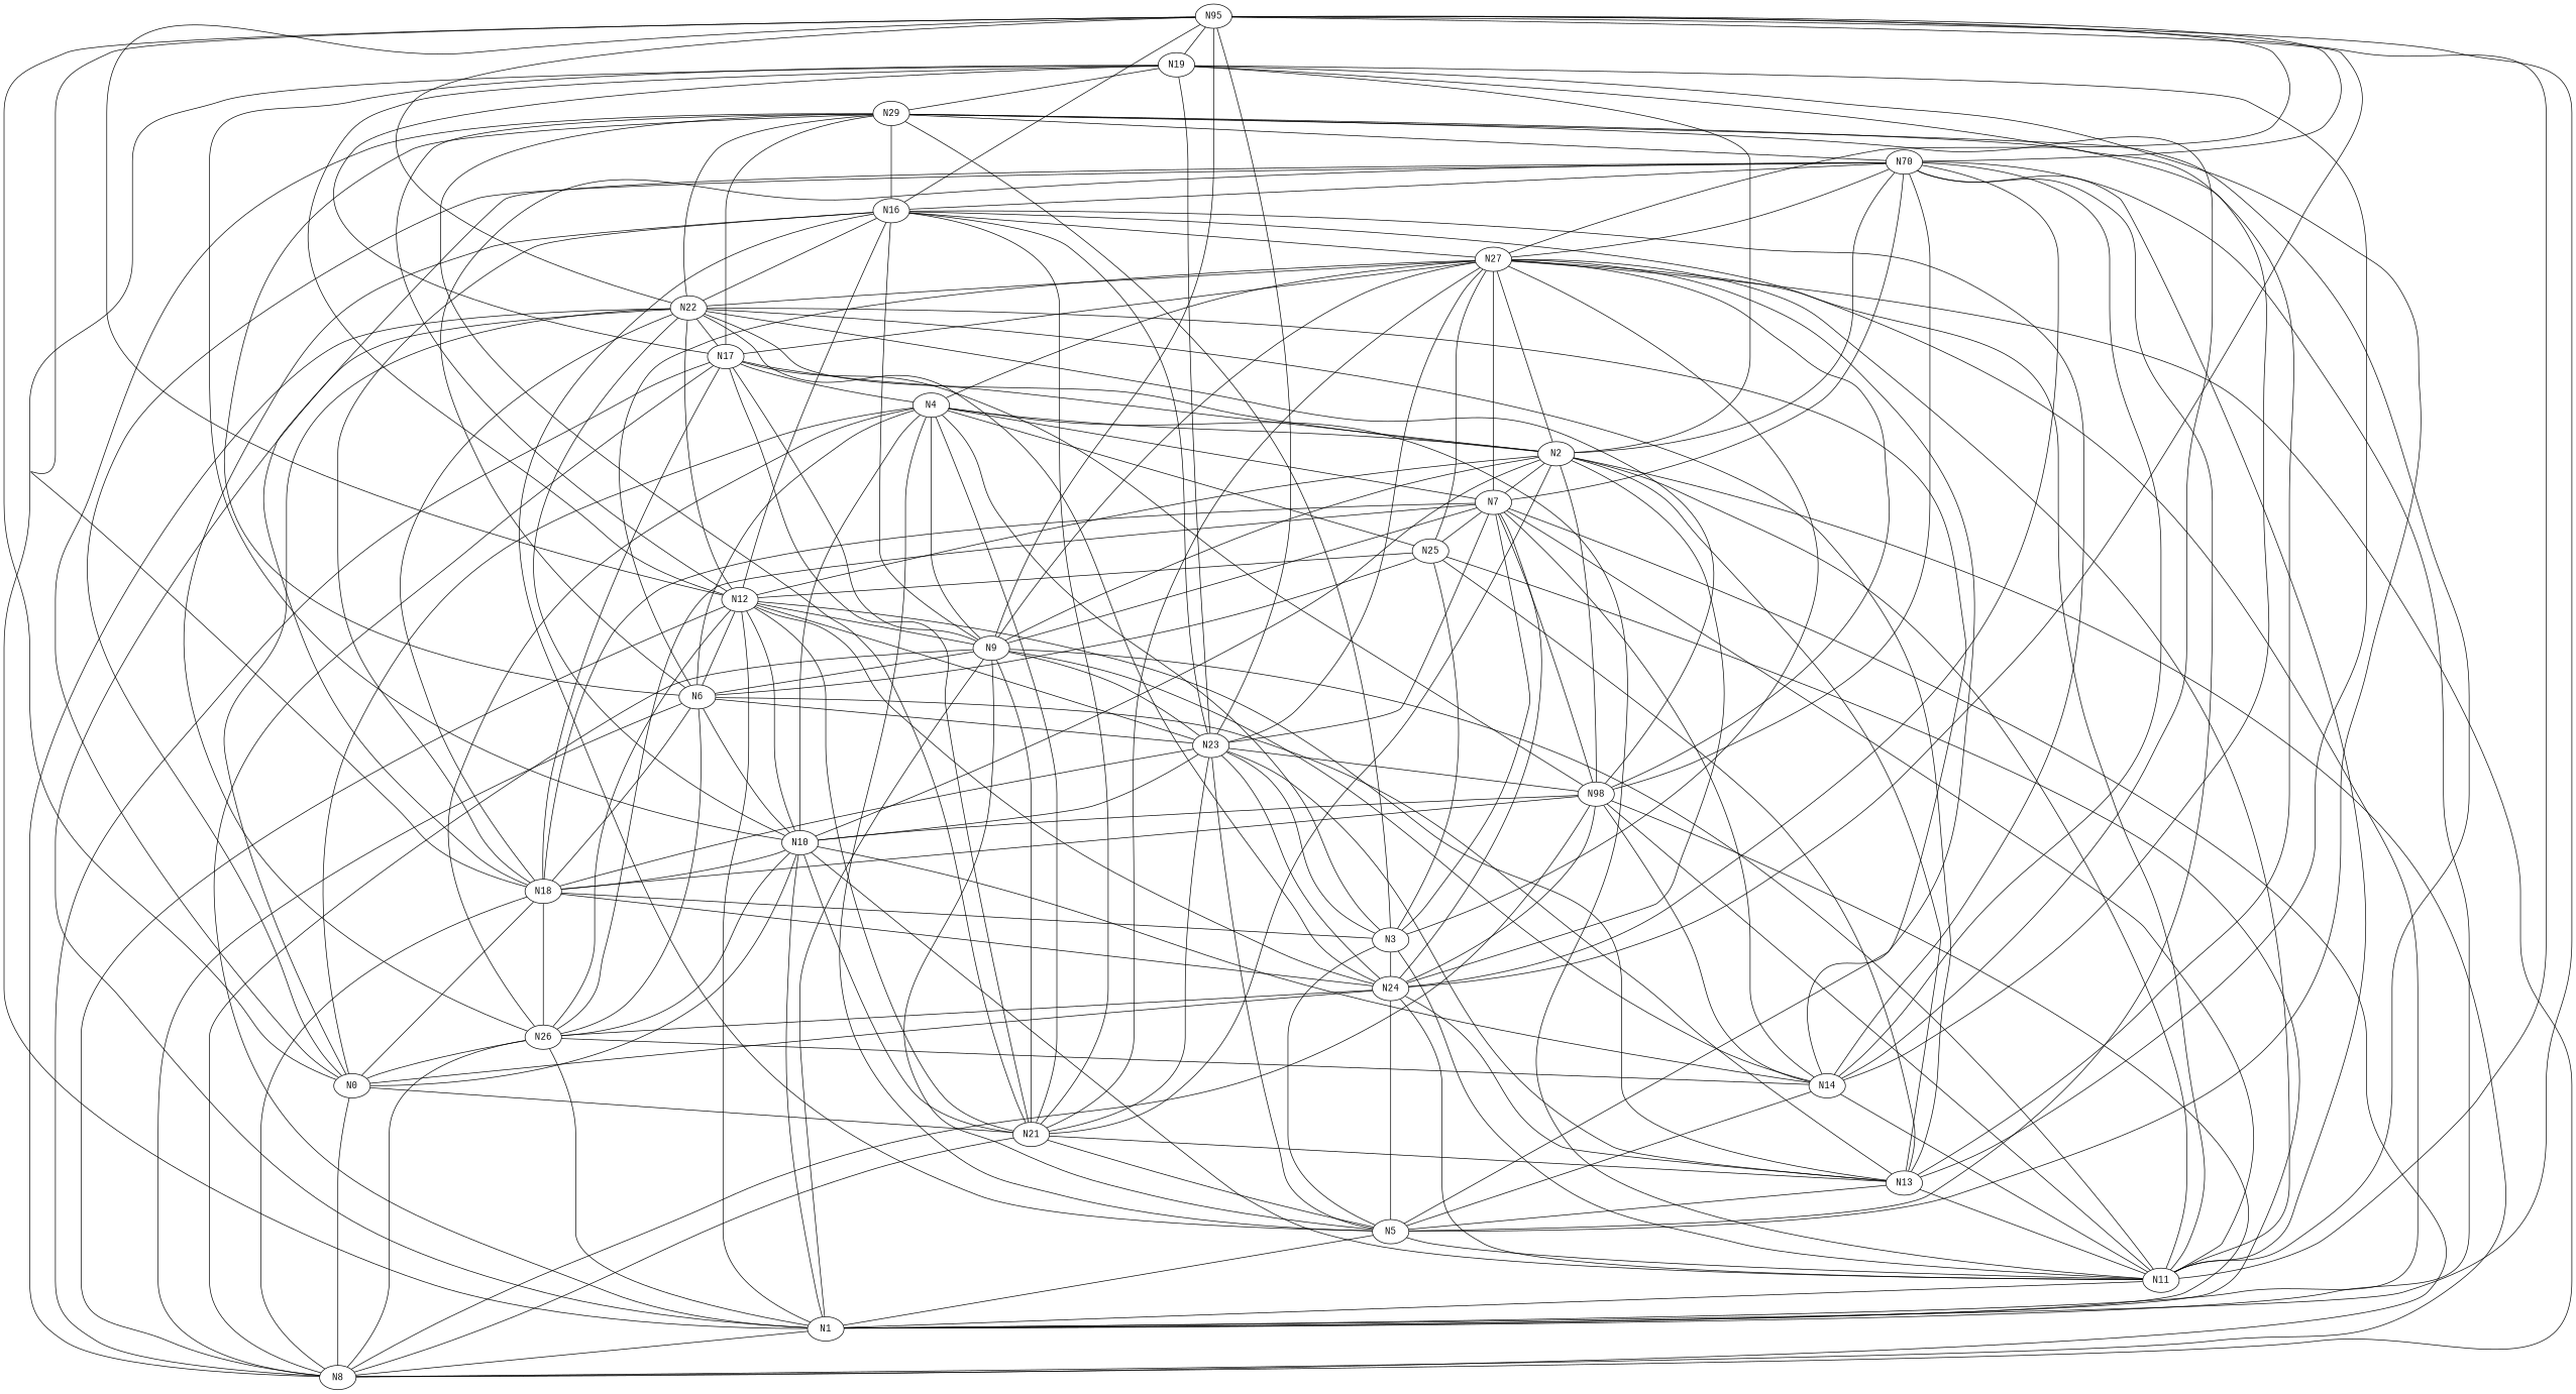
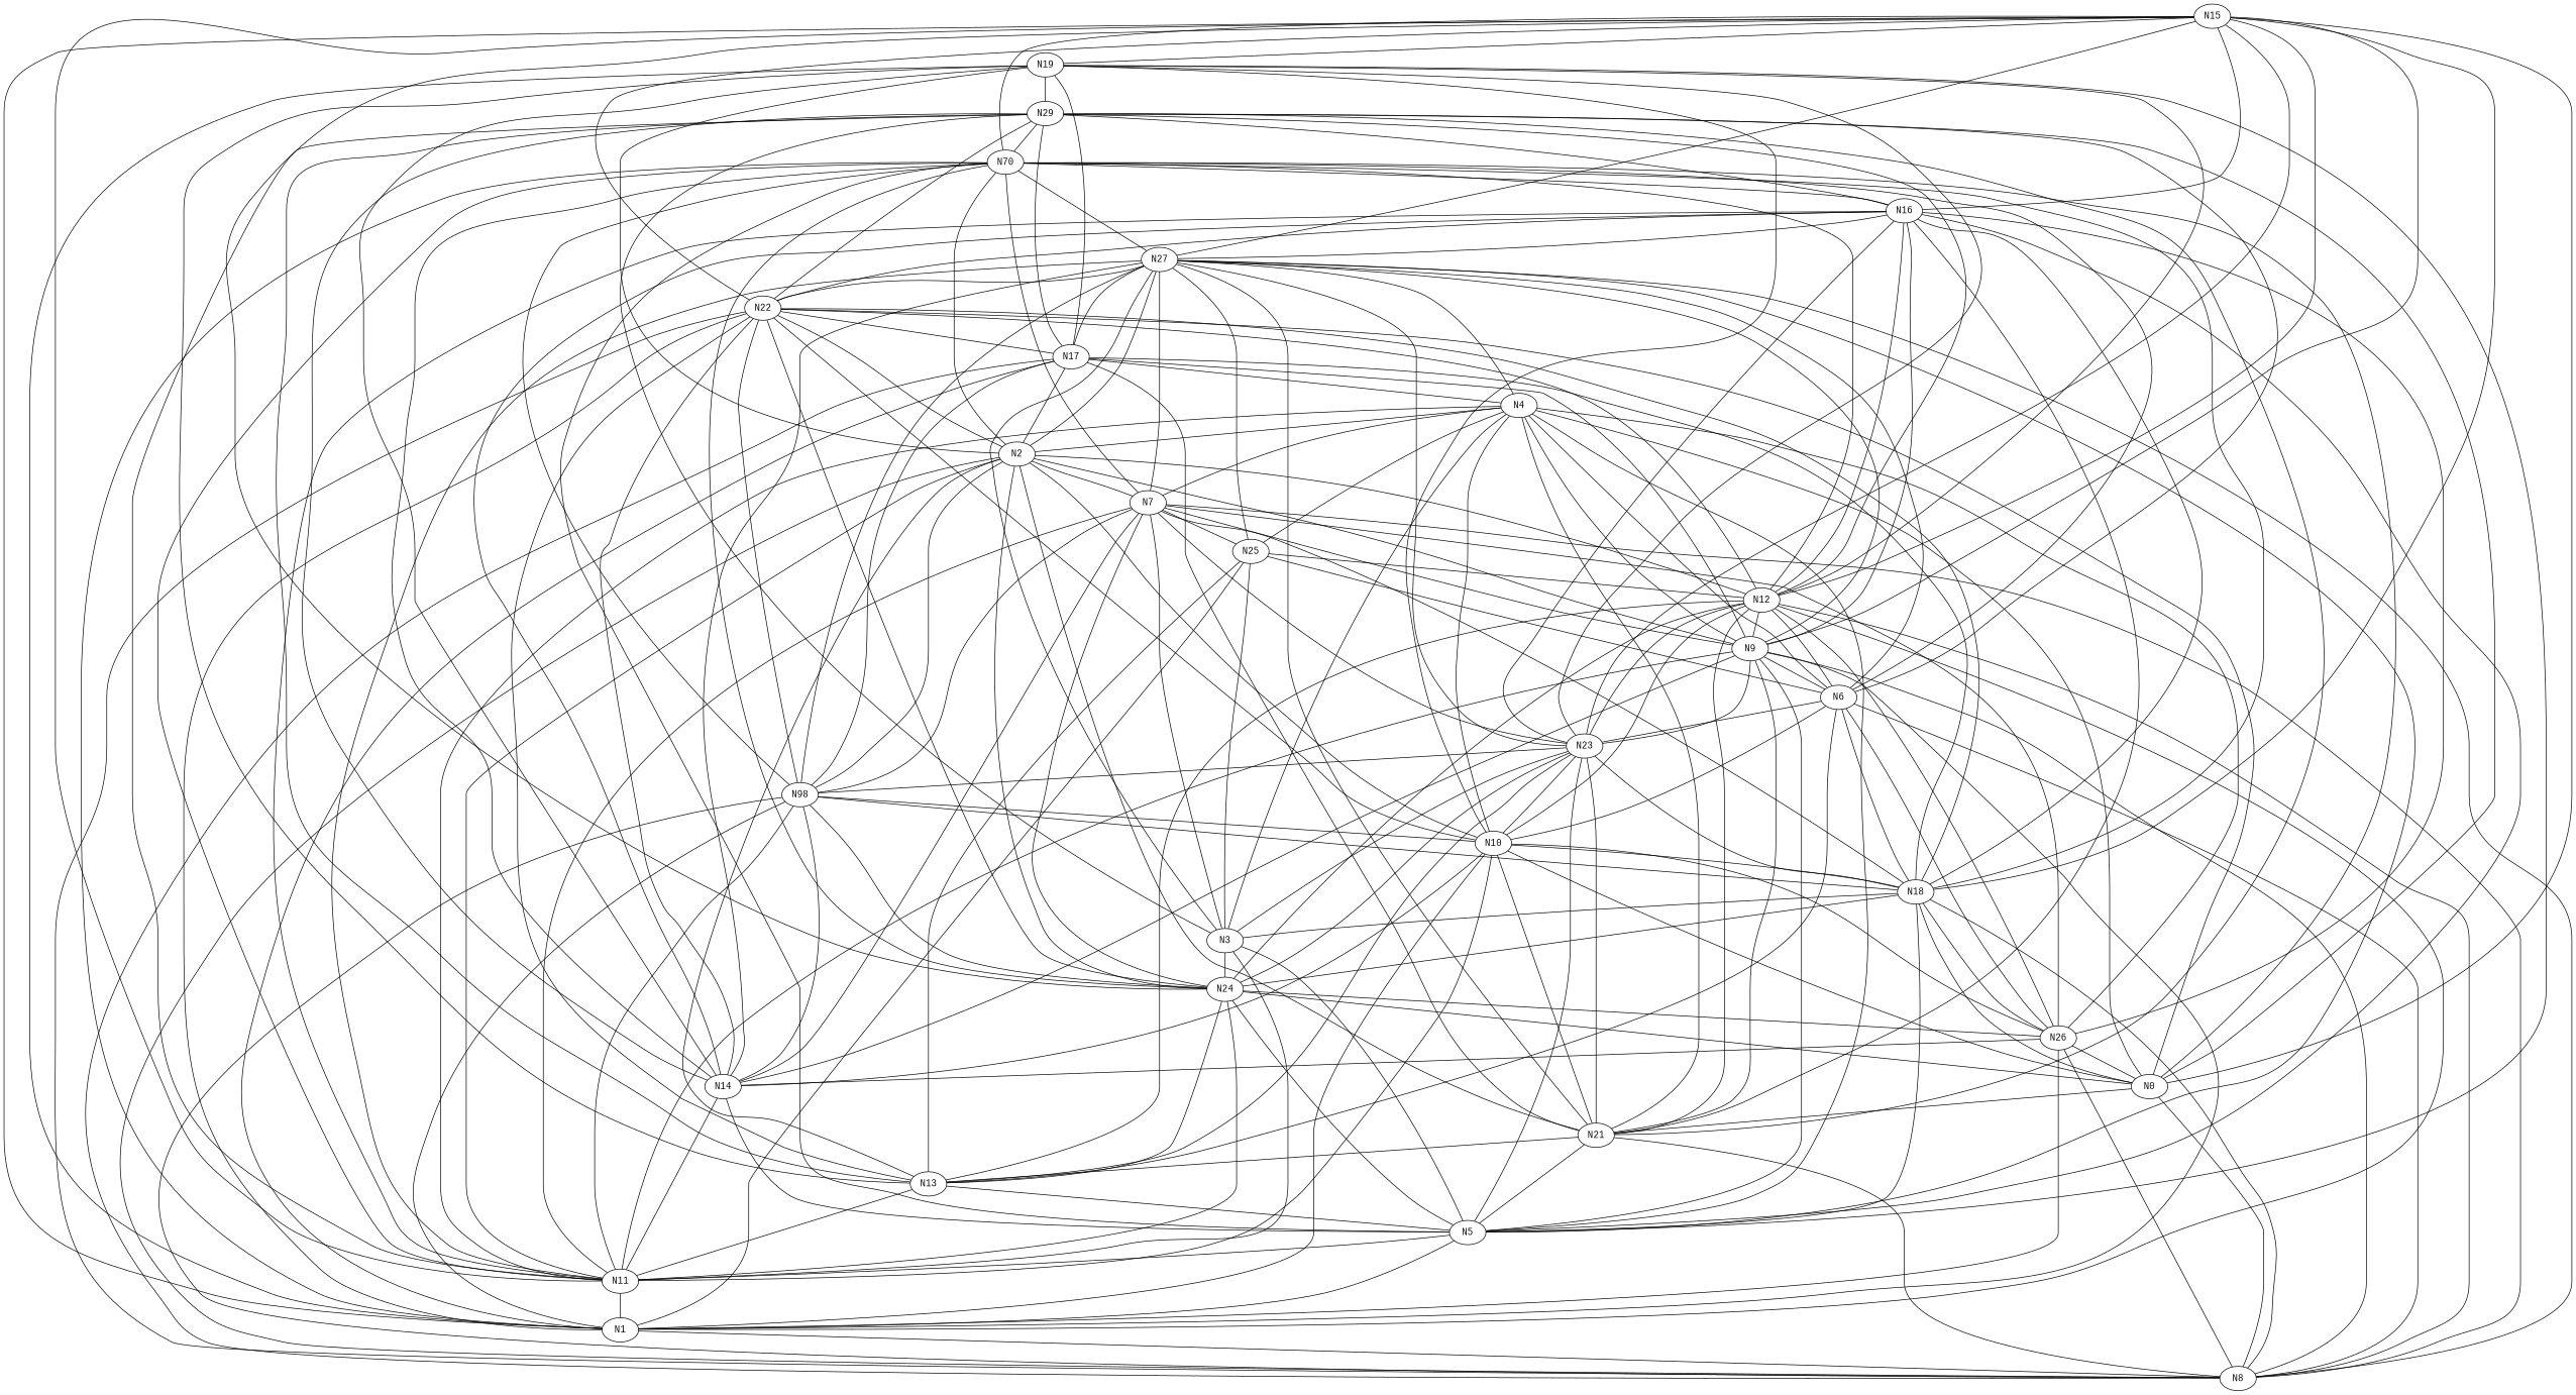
  graph {
    fontname="Liberation Mono"
    node [fontname="Liberation Mono"]
    edge [fontname="Liberation Mono" weight=18]
-   N15 [label=N95]
+   N15
    N19
    N16
    n4 [label=N70]
    N22
    N1
    N0
    N27
    N29
    N23
    N13
    N2
    N14
    N11
    N21
    N5
    N6
    N12
    N24
    N10
    N8
    N18
    N17
    N25
    N9
    N4
    N7
    N3
    n29 [label=N98]
    N26
    N15 -- N19
    N15 -- N16 [weight=50]
    N15 -- n4 [weight=36]
    N15 -- N22 [weight=17]
    N15 -- N1 [weight=43]
    N15 -- N0 [weight=34]
    N15 -- N27 [weight=11]
    N19 -- N29 [weight=29]
    N19 -- N23 [weight=15]
    N19 -- N13 [weight=49]
    N19 -- N2 [weight=34]
    N19 -- N14 [weight=45]
    N16 -- N27 [weight=3]
    N16 -- N29 [weight=48]
    N16 -- N14 [weight=38]
    N16 -- N11 [weight=11]
    N16 -- N21 [weight=24]
    N16 -- N5 [weight=28]
    n4 -- N16 [weight=10]
    n4 -- N27 [weight=44]
    n4 -- N11 [weight=31]
    n4 -- N5 [weight=27]
    n4 -- N6
+   n4 -- N12 [weight=26]
    n4 -- N24 [weight=4]
    N22 -- N16 [weight=12]
    N22 -- N1 [weight=32]
    N22 -- N13 [weight=26]
    N22 -- N24 [weight=7]
    N22 -- N10 [weight=31]
    N22 -- N8 [weight=34]
    N22 -- N18 [weight=3]
    N22 -- N17 [weight=39]
    N1 -- N19 [weight=17]
    N1 -- n4 [weight=44]
    N1 -- N8 [weight=6]
    N1 -- N17 [weight=22]
    N1 -- N25 [weight=28]
    N1 -- N9 [weight=20]
    N0 -- n4 [weight=12]
    N0 -- N22 [weight=12]
    N0 -- N29 [weight=46]
    N0 -- N21 [weight=13]
    N0 -- N10 [weight=39]
    N0 -- N8
    N0 -- N4 [weight=17]
    N27 -- N22 [weight=40]
-   N27 -- N1 [weight=31]
+   N27 -- N14 [weight=31]
    N27 -- N23 [weight=11]
    N27 -- N11
    N27 -- N5 [weight=16]
    N27 -- N6 [weight=7]
    N27 -- N8 [weight=21]
    N27 -- N17 [weight=45]
    N27 -- N9 [weight=30]
    N27 -- N4 [weight=16]
    N27 -- N7 [weight=50]
    N29 -- n4 [weight=23]
    N29 -- N22 [weight=23]
    N29 -- N13 [weight=15]
    N29 -- N14 [weight=14]
    N29 -- N21 [weight=49]
    N29 -- N6 [weight=12]
    N29 -- N12 [weight=9]
    N29 -- N3 [weight=15]
    N23 -- N15 [weight=10]
    N23 -- N16
    N23 -- N13 [weight=8]
    N23 -- N21 [weight=39]
    N23 -- N18 [weight=12]
    N23 -- N7 [weight=14]
    N23 -- N3 [weight=2]
    N23 -- n29 [weight=23]
    N13 -- N2 [weight=42]
    N13 -- N11 [weight=4]
    N13 -- N5 [weight=32]
    N13 -- N6 [weight=7]
    N13 -- N25 [weight=37]
    N2 -- n4 [weight=30]
    N2 -- N22 [weight=13]
    N2 -- N27 [weight=31]
    N2 -- N11 [weight=39]
    N2 -- N21 [weight=32]
    N2 -- N7 [weight=47]
    N14 -- n4 [weight=33]
    N14 -- N22 [weight=2]
    N14 -- N11 [weight=44]
    N14 -- N5 [weight=32]
    N14 -- N7 [weight=20]
    N14 -- n29 [weight=24]
    N11 -- N15 [weight=1]
    N11 -- N1 [weight=35]
    N11 -- N29 [weight=41]
    N11 -- N4 [weight=2]
    N11 -- N3 [weight=5]
    N11 -- n29 [weight=10]
    N21 -- N27 [weight=40]
    N21 -- N13 [weight=9]
    N21 -- N5 [weight=47]
    N21 -- N12 [weight=42]
    N21 -- N10 [weight=46]
    N21 -- N8 [weight=19]
    N21 -- N17 [weight=34]
    N5 -- N19 [weight=39]
    N5 -- N1 [weight=1]
    N5 -- N23 [weight=32]
    N5 -- N11 [weight=39]
    N5 -- N24 [weight=49]
+   N5 -- N18 [weight=13]
    N5 -- N4 [weight=44]
    N6 -- N23 [weight=28]
    N6 -- N12 [weight=10]
    N6 -- N10 [weight=16]
    N6 -- N25 [weight=27]
    N6 -- N4 [weight=26]
    N6 -- N26 [weight=21]
    N12 -- N15 [weight=30]
    N12 -- N19 [weight=34]
    N12 -- N16 [weight=47]
    N12 -- N22 [weight=22]
    N12 -- N1 [weight=41]
    N12 -- N23 [weight=48]
    N12 -- N13 [weight=44]
    N12 -- N2 [weight=1]
    N12 -- N24 [weight=17]
    N12 -- N10 [weight=46]
    N12 -- N8 [weight=38]
    N12 -- N9 [weight=30]
    N24 -- N15 [weight=48]
    N24 -- N0 [weight=28]
    N24 -- N23 [weight=3]
    N24 -- N13 [weight=31]
    N24 -- N2 [weight=39]
    N24 -- N11 [weight=44]
    N24 -- n29 [weight=1]
    N24 -- N26 [weight=2]
    N10 -- N19 [weight=14]
    N10 -- N1 [weight=47]
    N10 -- N23 [weight=2]
    N10 -- N2 [weight=33]
    N10 -- N14 [weight=12]
    N10 -- N11 [weight=41]
    N10 -- N18 [weight=3]
    N10 -- N4 [weight=48]
    N8 -- N2 [weight=20]
    N8 -- N6 [weight=10]
    N8 -- N9 [weight=25]
    N8 -- N7 [weight=11]
    N18 -- N15
    N18 -- N16 [weight=25]
    N18 -- n4 [weight=46]
    N18 -- N0 [weight=19]
    N18 -- N6 [weight=23]
    N18 -- N24 [weight=42]
    N18 -- N8
    N18 -- N17 [weight=47]
    N18 -- N7 [weight=26]
    N18 -- N3 [weight=19]
    N18 -- n29 [weight=22]
    N17 -- N19 [weight=21]
    N17 -- N29 [weight=11]
    N17 -- N2 [weight=11]
    N17 -- N8 [weight=9]
    N17 -- N9 [weight=40]
    N17 -- N4 [weight=17]
    N25 -- N27 [weight=16]
    N25 -- N12 [weight=29]
    N25 -- N4 [weight=31]
    N9 -- N15 [weight=31]
    N9 -- N16 [weight=26]
    N9 -- N23 [weight=34]
    N9 -- N2 [weight=42]
    N9 -- N14 [weight=4]
    N9 -- N11 [weight=45]
    N9 -- N21 [weight=42]
    N9 -- N5 [weight=27]
    N9 -- N6 [weight=21]
    N9 -- N4 [weight=30]
    N9 -- N7 [weight=15]
    N4 -- N2 [weight=16]
    N4 -- N21 [weight=44]
    N4 -- N7
    N4 -- N3 [weight=35]
    N4 -- N26 [weight=30]
    N7 -- n4 [weight=34]
    N7 -- N11 [weight=41]
    N7 -- N24 [weight=30]
    N7 -- N25 [weight=14]
    N3 -- N27 [weight=4]
    N3 -- N5 [weight=17]
    N3 -- N24 [weight=50]
    N3 -- N25 [weight=15]
    N3 -- N7 [weight=40]
    n29 -- n4 [weight=36]
    n29 -- N22 [weight=33]
    n29 -- N1 [weight=10]
    n29 -- N27 [weight=6]
    n29 -- N2 [weight=2]
    n29 -- N10 [weight=1]
    n29 -- N8 [weight=21]
    n29 -- N17 [weight=36]
    n29 -- N7 [weight=28]
    N26 -- N16 [weight=29]
    N26 -- N1 [weight=45]
    N26 -- N0 [weight=26]
    N26 -- N14 [weight=39]
    N26 -- N12 [weight=15]
    N26 -- N10 [weight=16]
    N26 -- N8 [weight=40]
    N26 -- N18 [weight=49]
    N26 -- N7 [weight=20]
  }
